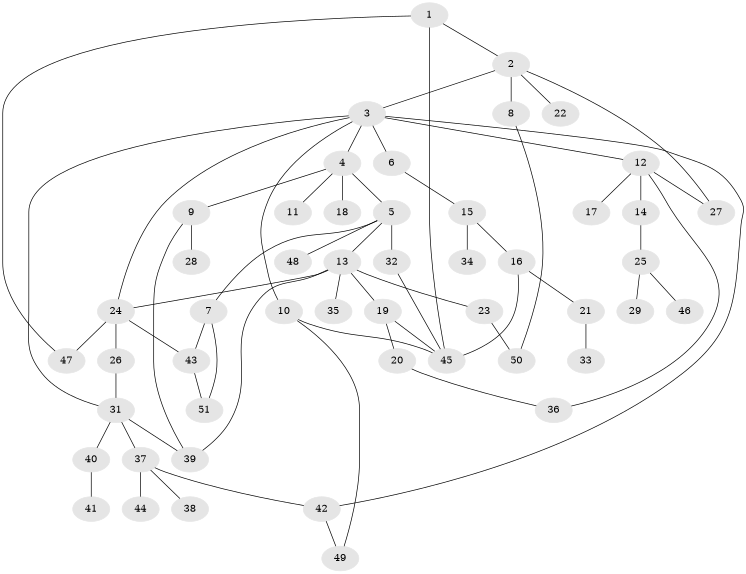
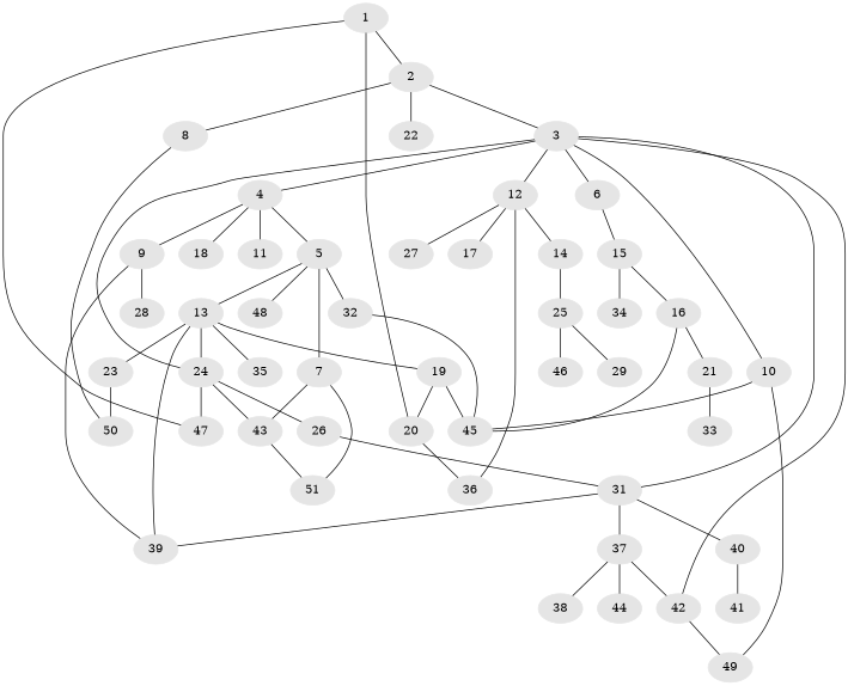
  graph {
    node [color=gray90 style=filled]
    1
    2
    20
    47
    3
    8
    22
    27
    36
    4
    6
    10
    12
    24
    31
    42
    50
    5
    9
    11
    18
    15
    45
    49
    14
    17
    43
    26
    39
    37
    40
    7
    13
    32
    48
    28
    51
    19
    23
    35
    16
    34
    25
    29
    46
    21
    33
    38
    44
    41
    1 -- 2
-   1 -- 45
+   1 -- 20
    1 -- 47
    2 -- 3
    2 -- 8
    2 -- 22
-   2 -- 27
    20 -- 36
    3 -- 4
    3 -- 6
    3 -- 10
    3 -- 12
    3 -- 24
    3 -- 31
    3 -- 42
    8 -- 50
    4 -- 5
    4 -- 9
    4 -- 11
    4 -- 18
    6 -- 15
    10 -- 45
    10 -- 49
    12 -- 27
    12 -- 36
    12 -- 14
    12 -- 17
    24 -- 47
    24 -- 43
    24 -- 26
    31 -- 39
    31 -- 37
    31 -- 40
    42 -- 49
    5 -- 7
    5 -- 13
    5 -- 32
    5 -- 48
    9 -- 39
    9 -- 28
    15 -- 16
    15 -- 34
    14 -- 25
    43 -- 51
    26 -- 31
    37 -- 42
    37 -- 38
    37 -- 44
    40 -- 41
    7 -- 43
    7 -- 51
    13 -- 24
    13 -- 39
    13 -- 19
    13 -- 23
    13 -- 35
    32 -- 45
    19 -- 20
    19 -- 45
    23 -- 50
    16 -- 45
    16 -- 21
    25 -- 29
    25 -- 46
    21 -- 33
  }
